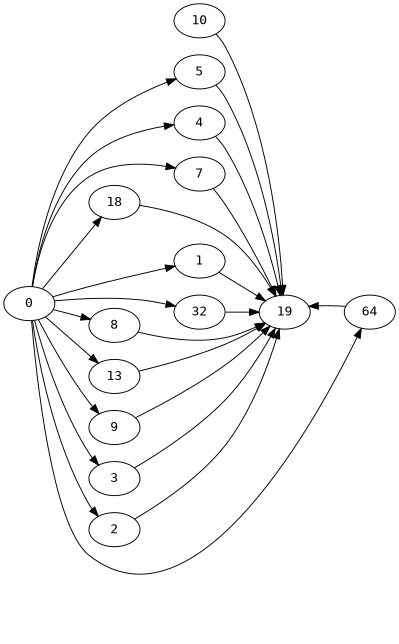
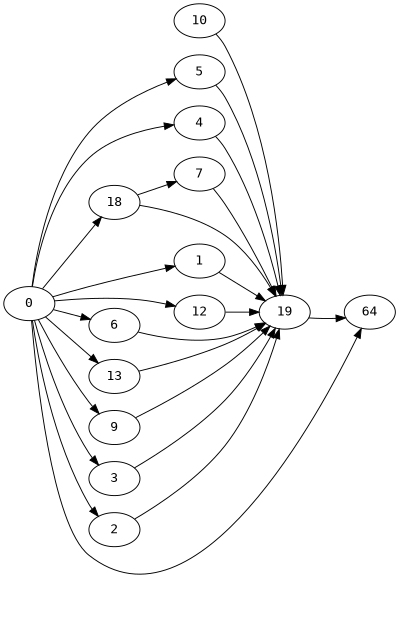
  digraph {
    "Duplicate states"=0
    GraphType=F_J
    "Max states in OPEN"=0
    Modes="120000ms; topo-ordered tasks, ; Pruning: task equivalence, fixed order ready list, ; F-value: ; Optimisation: best schedule length (SL) optimisation on equal, "
    NumberOfTasks=16
    "Pruned using list schedule length"=140682
    "States removed from OPEN"=0
    TargetSystem="Homogeneous-2"
    "Time to schedule (ms)"=1086
    "Total idle time"=12
    "Total schedule length"=63
    "Total sequential time"=85
    "Total states created"=239568
    fontname="DejaVu Sans Mono"
    rankdir=LR
    node [Processor=0 Weight=2 fontname="DejaVu Sans Mono"]
    edge [Weight=47 fontname="DejaVu Sans Mono"]
    0 ["Finish time"=3 "Start time"=0 Weight=3]
    7 ["Finish time"=22 "Start time"=13 Weight=9]
    5 ["Finish time"=32 "Start time"=22 Weight=10]
    4 ["Finish time"=35 "Start time"=32 Weight=3]
    1 ["Finish time"=45 "Start time"=37 Weight=8]
-   12 ["Finish time"=37 "Start time"=35 label=32]
+   12 ["Finish time"=37 "Start time"=35]
    n7 ["Finish time"=13 "Start time"=7 Weight=6 label=18]
    n8 ["Finish time"=20 Processor=1 "Start time"=12 Weight=8 label=64]
-   6 ["Finish time"=27 Processor=1 "Start time"=20 Weight=7 label=8]
+   6 ["Finish time"=27 Processor=1 "Start time"=20 Weight=7]
    13 ["Finish time"=58 "Start time"=49 Weight=9]
    9 ["Finish time"=49 "Start time"=45 Weight=4]
    3 ["Finish time"=7 "Start time"=5]
    2 ["Finish time"=29 Processor=1 "Start time"=27]
    n14 ["Finish time"=63 "Start time"=58 Weight=5 label=19]
    10 ["Finish time"=34 Processor=1 "Start time"=29 Weight=5]
-   0 -> 7
+   n7 -> 7
    0 -> 5 [Weight=42]
    0 -> 4 [Weight=42]
    0 -> 1 [Weight=28]
    0 -> 12 [Weight=37]
    0 -> n7
    0 -> n8 [Weight=9]
    0 -> 6 [Weight=9]
    0 -> 13 [Weight=33]
    0 -> 9 [Weight=33]
    0 -> 3
    0 -> 2 [Weight=14]
    7 -> n14
    5 -> n14 [Weight=42]
    4 -> n14
    1 -> n14 [Weight=37]
    12 -> n14 [Weight=42]
    n7 -> n14 [Weight=33]
-   n8 -> n14 [Weight=23]
+   n14 -> n8 [Weight=23]
    6 -> n14 [Weight=23]
    13 -> n14 [Weight=19]
    9 -> n14 [Weight=23]
    3 -> n14 [Weight=23]
    2 -> n14 [Weight=14]
    10 -> n14 [Weight=9]
  }
